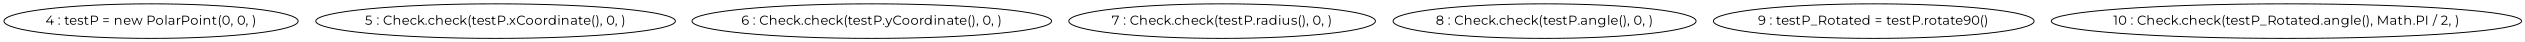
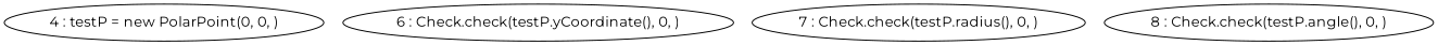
  digraph {
    fontname=Montserrat
    node [fontname=Montserrat]
    "4 : testP = new PolarPoint(0, 0, )"
-   "5 : Check.check(testP.xCoordinate(), 0, )"
    "6 : Check.check(testP.yCoordinate(), 0, )"
    "7 : Check.check(testP.radius(), 0, )"
    "8 : Check.check(testP.angle(), 0, )"
-   "9 : testP_Rotated = testP.rotate90()"
-   "10 : Check.check(testP_Rotated.angle(), Math.PI / 2, )"
  }
